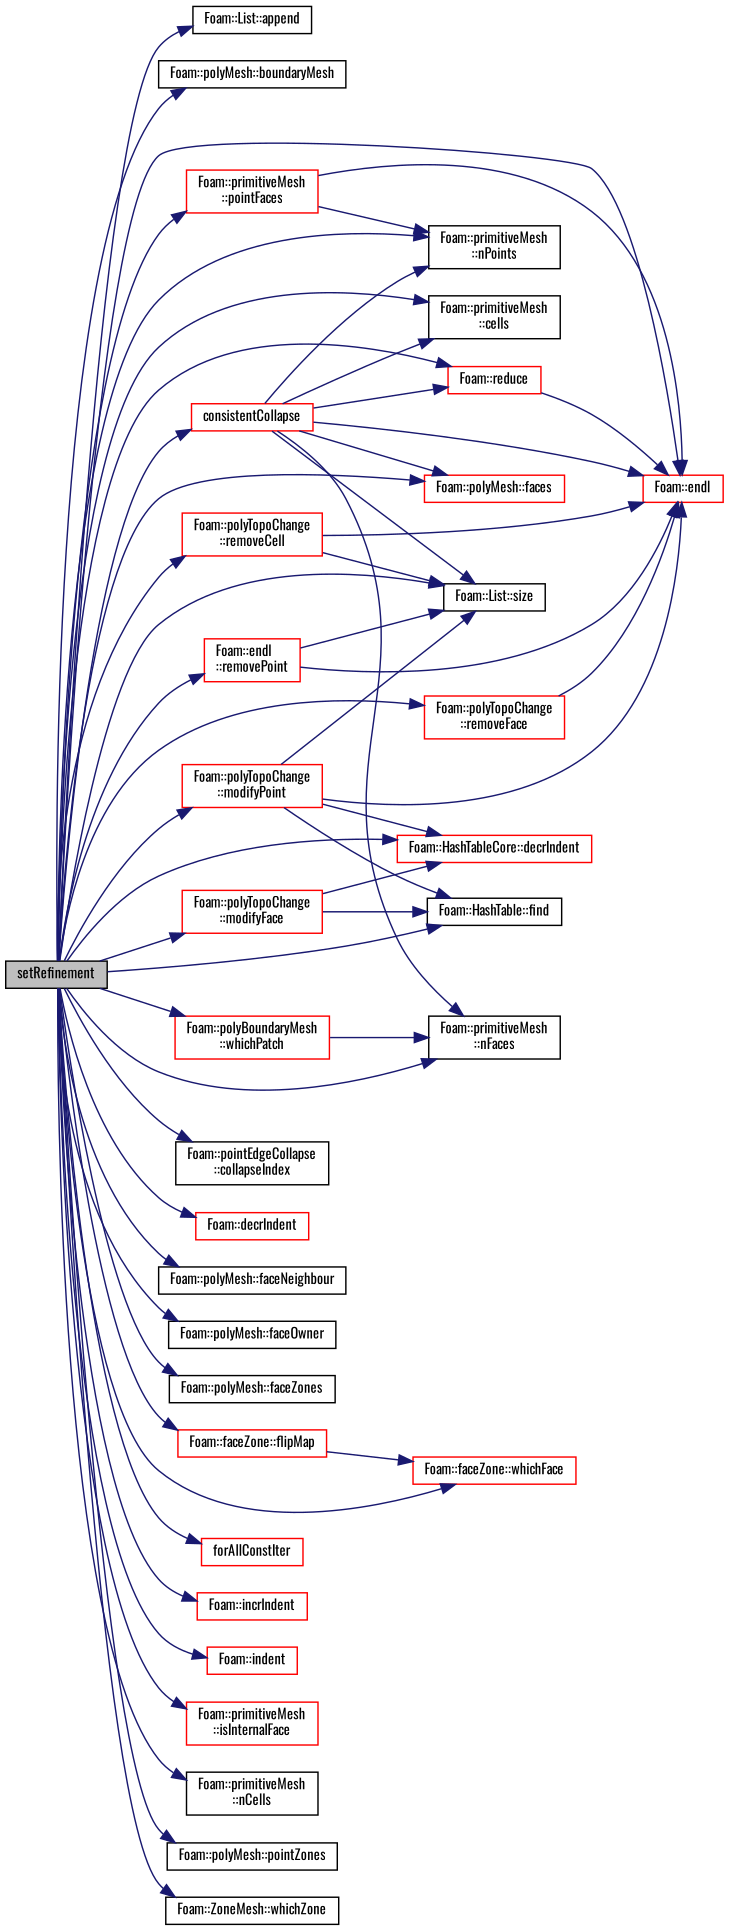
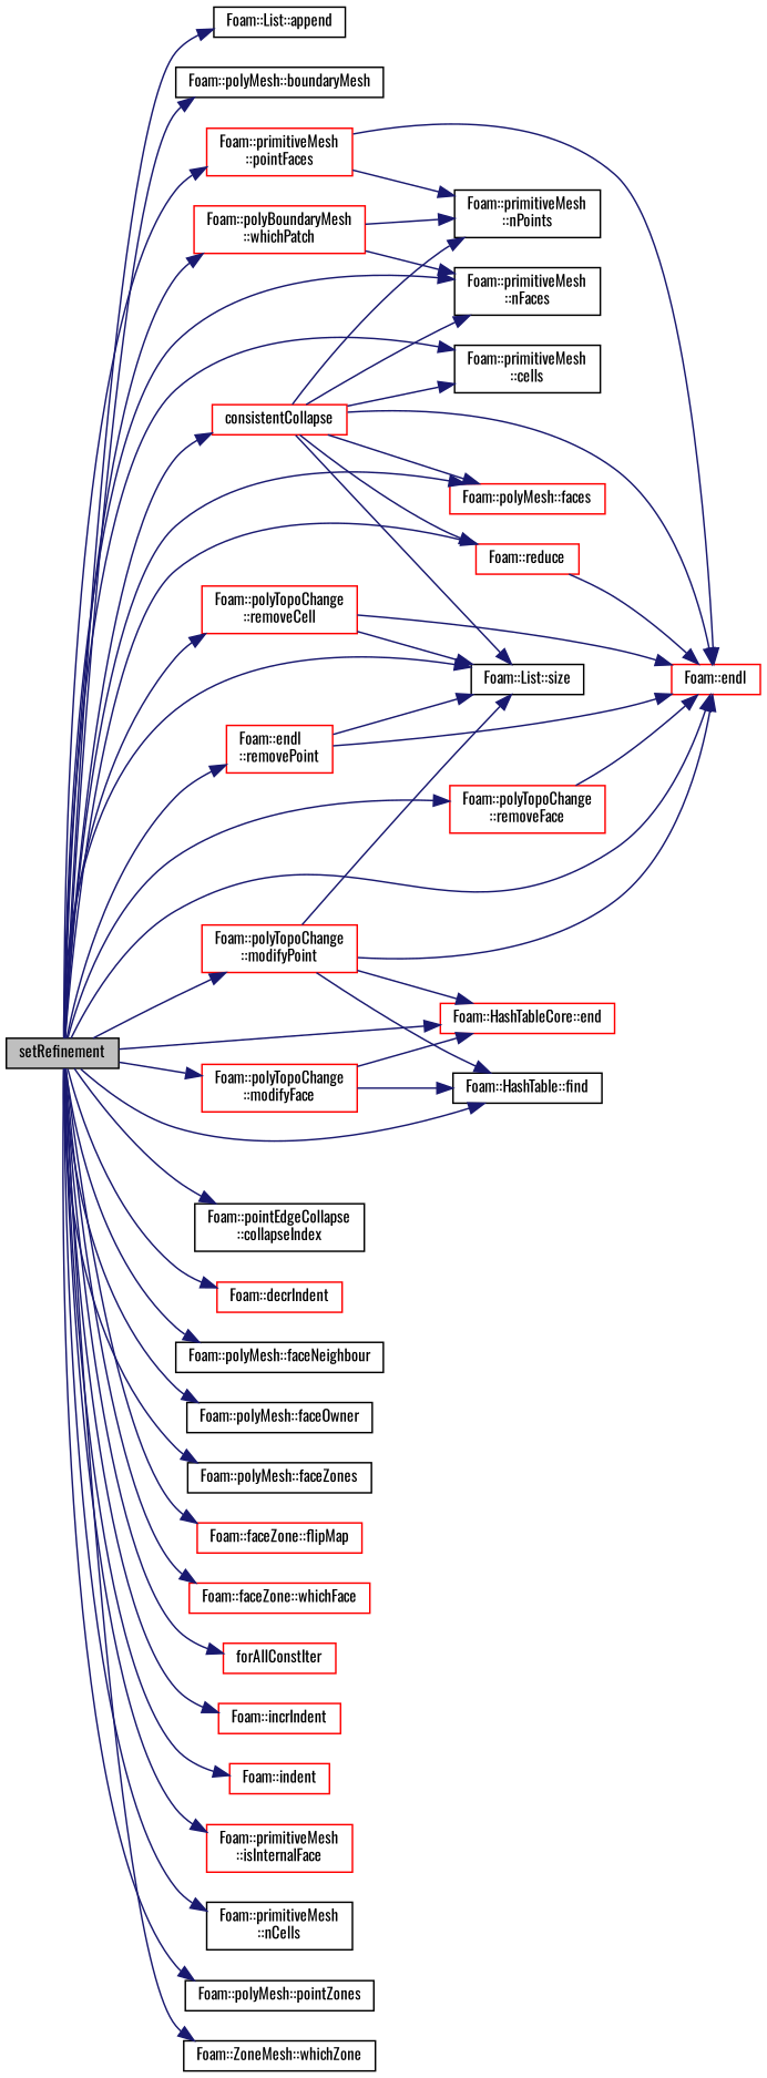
  digraph {
    fontname=Oswald
    rankdir=LR
    node [color=red fontname=Oswald fontsize=10 shape=record]
    edge [color=midnightblue fontname=Oswald fontsize=10 labelfontname=FreeSans labelfontsize=10 style=solid]
    n1 [color=black fillcolor=grey75 fontcolor=black height=0.2 label=setRefinement style=filled width=0.4]
    n2 [color=black height=0.2 label="Foam::List::append" width=0.4]
    n3 [color=black height=0.2 label="Foam::polyMesh::boundaryMesh" width=0.4]
    n4 [color=black height=0.2 label="Foam::primitiveMesh\l::cells" width=0.4]
    n5 [color=black height=0.2 label="Foam::pointEdgeCollapse\l::collapseIndex" width=0.4]
    n6 [height=0.2 label=consistentCollapse width=0.4]
    n7 [height=0.2 label="Foam::endl" width=0.4]
    n8 [height=0.2 label="Foam::polyMesh::faces" width=0.4]
    n9 [color=black height=0.2 label="Foam::primitiveMesh\l::nFaces" width=0.4]
    n10 [color=black height=0.2 label="Foam::primitiveMesh\l::nPoints" width=0.4]
    n11 [height=0.2 label="Foam::reduce" width=0.4]
    n12 [color=black height=0.2 label="Foam::List::size" width=0.4]
    n13 [height=0.2 label="Foam::decrIndent" width=0.4]
-   n14 [height=0.2 label="Foam::HashTableCore::decrIndent" width=0.4]
+   n14 [height=0.2 label="Foam::HashTableCore::end" width=0.4]
    n15 [color=black height=0.2 label="Foam::polyMesh::faceNeighbour" width=0.4]
    n16 [color=black height=0.2 label="Foam::polyMesh::faceOwner" width=0.4]
    n17 [color=black height=0.2 label="Foam::polyMesh::faceZones" width=0.4]
    n18 [color=black height=0.2 label="Foam::HashTable::find" width=0.4]
    n19 [height=0.2 label="Foam::faceZone::flipMap" width=0.4]
    n20 [height=0.2 label="Foam::faceZone::whichFace" width=0.4]
    n21 [height=0.2 label=forAllConstIter width=0.4]
    n22 [height=0.2 label="Foam::incrIndent" width=0.4]
    n23 [height=0.2 label="Foam::indent" width=0.4]
    n24 [height=0.2 label="Foam::primitiveMesh\l::isInternalFace" width=0.4]
    n25 [height=0.2 label="Foam::polyTopoChange\l::modifyFace" width=0.4]
    n26 [height=0.2 label="Foam::polyTopoChange\l::modifyPoint" width=0.4]
    n27 [color=black height=0.2 label="Foam::primitiveMesh\l::nCells" width=0.4]
    n28 [height=0.2 label="Foam::primitiveMesh\l::pointFaces" width=0.4]
    n29 [color=black height=0.2 label="Foam::polyMesh::pointZones" width=0.4]
    n30 [height=0.2 label="Foam::polyTopoChange\l::removeCell" width=0.4]
    n31 [height=0.2 label="Foam::polyTopoChange\l::removeFace" width=0.4]
    n32 [height=0.2 label="Foam::endl\l::removePoint" width=0.4]
    n33 [height=0.2 label="Foam::polyBoundaryMesh\l::whichPatch" width=0.4]
    n34 [color=black height=0.2 label="Foam::ZoneMesh::whichZone" width=0.4]
    n1 -> n2
    n1 -> n3
    n1 -> n4
    n1 -> n5
    n1 -> n6
    n1 -> n7
    n1 -> n8
    n1 -> n9
-   n1 -> n10
+   n33 -> n10
    n1 -> n11
    n1 -> n12
    n1 -> n13
    n1 -> n14
    n1 -> n15
    n1 -> n16
    n1 -> n17
    n1 -> n18
    n1 -> n19
    n1 -> n20
    n1 -> n21
    n1 -> n22
    n1 -> n23
    n1 -> n24
    n1 -> n25
    n1 -> n26
    n1 -> n27
    n1 -> n28
    n1 -> n29
    n1 -> n30
    n1 -> n31
    n1 -> n32
    n1 -> n33
    n1 -> n34
    n6 -> n4
    n6 -> n7
    n6 -> n8
    n6 -> n9
    n6 -> n10
    n6 -> n11
    n6 -> n12
    n11 -> n7
-   n19 -> n20
    n25 -> n14
    n25 -> n18
    n26 -> n7
    n26 -> n12
    n26 -> n14
    n26 -> n18
    n28 -> n7
    n28 -> n10
    n30 -> n7
    n30 -> n12
    n31 -> n7
    n32 -> n7
    n32 -> n12
    n33 -> n9
  }
